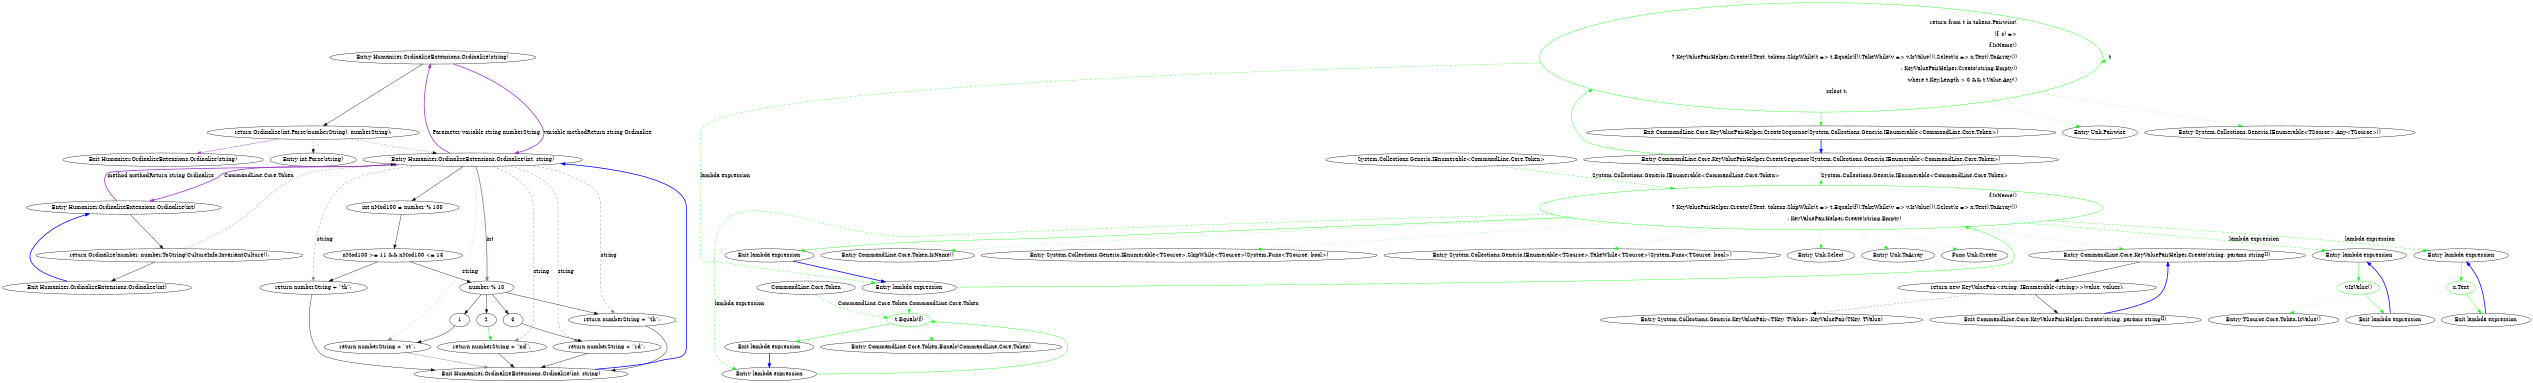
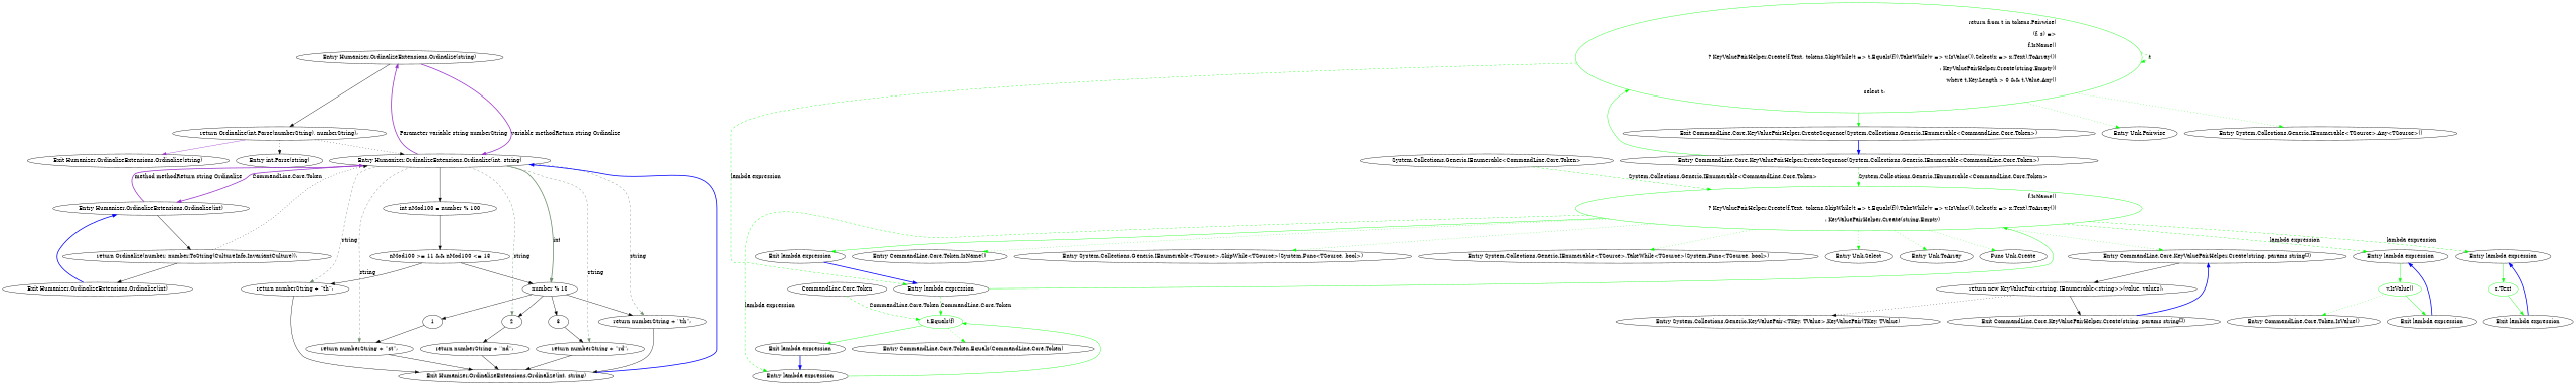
  digraph {
    node [cluster="Humanizer.OrdinalizeExtensions.Ordinalize(int, string)" span="21-21"]
    edge [style=solid color=green]
    n1 [cluster="Humanizer.OrdinalizeExtensions.Ordinalize(string)" label="Entry Humanizer.OrdinalizeExtensions.Ordinalize(string)" span="15-15"]
    n2 [cluster="Humanizer.OrdinalizeExtensions.Ordinalize(string)" label="return Ordinalize(int.Parse(numberString), numberString);" span="17-17"]
    n3 [label="Entry Humanizer.OrdinalizeExtensions.Ordinalize(int, string)" span="30-30"]
    n4 [cluster="Humanizer.OrdinalizeExtensions.Ordinalize(string)" label="Exit Humanizer.OrdinalizeExtensions.Ordinalize(string)" span="15-15"]
    n5 [cluster="int.Parse(string)" label="Entry int.Parse(string)" span="0-0"]
    n6 [cluster="Humanizer.OrdinalizeExtensions.Ordinalize(int)" label="Entry Humanizer.OrdinalizeExtensions.Ordinalize(int)" span="25-25"]
    n7 [label="int nMod100 = number % 100" span="32-32"]
    n8 [label="return numberString + ''th'';" span="36-36"]
    n9 [label="number % 10" span="39-39"]
    n10 [label="return numberString + ''st'';" span="42-42"]
    n11 [label="return numberString + ''nd'';" span="44-44"]
    n12 [label="return numberString + ''rd'';" span="46-46"]
    n13 [label="return numberString + ''th'';" span="48-48"]
    n14 [cluster="Humanizer.OrdinalizeExtensions.Ordinalize(int)" label="return Ordinalize(number, number.ToString(CultureInfo.InvariantCulture));" span="27-27"]
    n15 [label="nMod100 >= 11 && nMod100 <= 13" span="34-34"]
    n16 [label="Exit Humanizer.OrdinalizeExtensions.Ordinalize(int, string)" span="30-30"]
    n17 [label=1 span="41-41"]
    n18 [label=2 span="43-43"]
    n19 [label=3 span="45-45"]
    n20 [cluster="Humanizer.OrdinalizeExtensions.Ordinalize(int)" label="Exit Humanizer.OrdinalizeExtensions.Ordinalize(int)" span="25-25"]
    n21 [cluster="CommandLine.Core.KeyValuePairHelper.CreateSequence(System.Collections.Generic.IEnumerable<CommandLine.Core.Token>)" color=green community=0 label="return from t in tokens.Pairwise(\r\n                (f, s) =>\r\n                        f.IsName()\r\n                            ? KeyValuePairHelper.Create(f.Text, tokens.SkipWhile(t => t.Equals(f)).TakeWhile(v => v.IsValue()).Select(x => x.Text).ToArray())\r\n                            : KeyValuePairHelper.Create(string.Empty))\r\n                   where t.Key.Length > 0 && t.Value.Any()\r\n                   select t;" span="18-24"]
    n22 [cluster="CommandLine.Core.KeyValuePairHelper.CreateSequence(System.Collections.Generic.IEnumerable<CommandLine.Core.Token>)" label="Exit CommandLine.Core.KeyValuePairHelper.CreateSequence(System.Collections.Generic.IEnumerable<CommandLine.Core.Token>)" span="15-15"]
    n23 [cluster="Unk.Pairwise" label="Entry Unk.Pairwise" span=""]
    n24 [cluster="System.Collections.Generic.IEnumerable<TSource>.Any<TSource>()" label="Entry System.Collections.Generic.IEnumerable<TSource>.Any<TSource>()" span="0-0"]
    n25 [cluster="lambda expression" label="Entry lambda expression" span="19-22"]
    n26 [cluster="CommandLine.Core.KeyValuePairHelper.CreateSequence(System.Collections.Generic.IEnumerable<CommandLine.Core.Token>)" label="Entry CommandLine.Core.KeyValuePairHelper.CreateSequence(System.Collections.Generic.IEnumerable<CommandLine.Core.Token>)" span="15-15"]
    n27 [cluster="lambda expression" color=green community=0 label="f.IsName()\r\n                            ? KeyValuePairHelper.Create(f.Text, tokens.SkipWhile(t => t.Equals(f)).TakeWhile(v => v.IsValue()).Select(x => x.Text).ToArray())\r\n                            : KeyValuePairHelper.Create(string.Empty)" span="20-22"]
    n28 [cluster="lambda expression" color=green community=0 label="t.Equals(f)"]
    n29 [cluster="lambda expression" label="Exit lambda expression" span="19-22"]
    n30 [cluster="CommandLine.Core.Token.IsName()" label="Entry CommandLine.Core.Token.IsName()" span="72-72"]
    n31 [cluster="System.Collections.Generic.IEnumerable<TSource>.SkipWhile<TSource>(System.Func<TSource, bool>)" label="Entry System.Collections.Generic.IEnumerable<TSource>.SkipWhile<TSource>(System.Func<TSource, bool>)" span="0-0"]
    n32 [cluster="System.Collections.Generic.IEnumerable<TSource>.TakeWhile<TSource>(System.Func<TSource, bool>)" label="Entry System.Collections.Generic.IEnumerable<TSource>.TakeWhile<TSource>(System.Func<TSource, bool>)" span="0-0"]
    n33 [cluster="Unk.Select" label="Entry Unk.Select" span=""]
    n34 [cluster="Unk.ToArray" label="Entry Unk.ToArray" span=""]
    n35 [cluster="Unk.Create" label="Func Unk.Create" span=""]
    n36 [cluster="CommandLine.Core.KeyValuePairHelper.Create(string, params string[])" label="Entry CommandLine.Core.KeyValuePairHelper.Create(string, params string[])" span="10-10"]
    n37 [cluster="lambda expression" label="Entry lambda expression"]
    n38 [cluster="lambda expression" label="Entry lambda expression"]
    n39 [cluster="lambda expression" label="Entry lambda expression"]
    n40 [cluster="lambda expression" label="Exit lambda expression"]
    n41 [cluster="CommandLine.Core.Token.Equals(CommandLine.Core.Token)" label="Entry CommandLine.Core.Token.Equals(CommandLine.Core.Token)" span="59-59"]
    n42 [cluster="CommandLine.Core.KeyValuePairHelper.Create(string, params string[])" label="return new KeyValuePair<string, IEnumerable<string>>(value, values);" span="12-12"]
    n43 [cluster="lambda expression" color=green community=0 label="v.IsValue()"]
    n44 [cluster="lambda expression" color=green community=0 label="x.Text"]
    n45 [label="System.Collections.Generic.IEnumerable<CommandLine.Core.Token>" cluster="" span=""]
    n46 [cluster="CommandLine.Core.KeyValuePairHelper.Create(string, params string[])" label="Exit CommandLine.Core.KeyValuePairHelper.Create(string, params string[])" span="10-10"]
    n47 [cluster="System.Collections.Generic.KeyValuePair<TKey, TValue>.KeyValuePair(TKey, TValue)" label="Entry System.Collections.Generic.KeyValuePair<TKey, TValue>.KeyValuePair(TKey, TValue)" span="0-0"]
    n48 [cluster="lambda expression" label="Exit lambda expression"]
-   n49 [cluster="CommandLine.Core.Token.IsValue()" label="Entry TSource.Core.Token.IsValue()" span="77-77"]
+   n49 [cluster="CommandLine.Core.Token.IsValue()" label="Entry CommandLine.Core.Token.IsValue()" span="77-77"]
    n50 [cluster="lambda expression" label="Exit lambda expression"]
    n51 [label="CommandLine.Core.Token" cluster="" span=""]
    n1 -> n2 [color=""]
    n1 -> n3 [color=darkorchid label="variable methodReturn string Ordinalize" style=bold]
    n2 -> n3 [style=dotted color=""]
    n2 -> n4 [color=darkorchid]
    n2 -> n5 [style=dotted color=""]
    n3 -> n1 [color=darkorchid label="Parameter variable string numberString" style=bold]
    n3 -> n6 [color=darkorchid label="CommandLine.Core.Token" style=bold]
    n3 -> n7 [color=""]
    n3 -> n8 [color=darkseagreen4 label=string style=dashed]
    n3 -> n9 [color=darkseagreen4 label=int style=bold]
-   n3 -> n10 [color=darkseagreen4 label=string style=dotted]
-   n3 -> n11 [color=darkseagreen4 label=string style=dashed]
+   n3 -> n10 [color=darkseagreen4 label=string style=dashed]
+   n3 -> n18 [color=darkseagreen4 label=string style=dashed]
    n3 -> n12 [color=darkseagreen4 label=string style=dashed]
    n3 -> n13 [color=darkseagreen4 label=string style=dashed]
    n6 -> n3 [color=darkorchid label="method methodReturn string Ordinalize" style=bold]
    n6 -> n14 [color=""]
    n7 -> n15 [color=""]
    n8 -> n16 [color=""]
    n9 -> n13 [color=""]
    n9 -> n17 [color=""]
    n9 -> n18 [color=""]
    n9 -> n19 [color=""]
-   n10 -> n16 [color=darkseagreen4]
+   n10 -> n16 [color=""]
    n11 -> n16 [color=""]
    n12 -> n16 [color=""]
    n13 -> n16 [color=""]
    n14 -> n3 [style=dotted color=""]
    n14 -> n20 [color=""]
    n15 -> n8 [color=""]
    n15 -> n9 [color=""]
    n16 -> n3 [color=blue style=bold]
    n17 -> n10 [color=""]
-   n18 -> n11
+   n18 -> n11 [color=""]
    n19 -> n12 [color=""]
    n20 -> n6 [color=blue style=bold]
    n21 -> n21 [label=t style=dashed]
    n21 -> n22
    n21 -> n23 [style=dotted]
    n21 -> n24 [style=dotted]
    n21 -> n25 [label="lambda expression" style=dashed]
    n22 -> n26 [color=blue style=bold]
    n25 -> n27
    n25 -> n28 [label="CommandLine.Core.Token" style=dashed]
    n26 -> n21
    n26 -> n27 [label="System.Collections.Generic.IEnumerable<CommandLine.Core.Token>" style=dashed]
    n27 -> n29
    n27 -> n30 [style=dotted]
    n27 -> n31 [style=dotted]
    n27 -> n32 [style=dotted]
    n27 -> n33 [style=dotted]
    n27 -> n34 [style=dotted]
    n27 -> n35 [style=dotted]
    n27 -> n36 [style=dotted]
    n27 -> n37 [label="lambda expression" style=dashed]
    n27 -> n38 [label="lambda expression" style=dashed]
    n27 -> n39 [label="lambda expression" style=dashed]
    n28 -> n40
    n28 -> n41 [style=dotted]
    n29 -> n25 [color=blue style=bold]
    n36 -> n42 [color=""]
    n37 -> n28
    n38 -> n43
    n39 -> n44
    n40 -> n37 [color=blue style=bold]
    n42 -> n46 [color=""]
    n42 -> n47 [style=dotted color=""]
    n43 -> n48
    n43 -> n49 [style=dotted]
    n44 -> n50
    n45 -> n27 [label="System.Collections.Generic.IEnumerable<CommandLine.Core.Token>" style=dashed]
    n46 -> n36 [color=blue style=bold]
    n48 -> n38 [color=blue style=bold]
    n50 -> n39 [color=blue style=bold]
    n51 -> n28 [label="CommandLine.Core.Token" style=dashed]
  }
